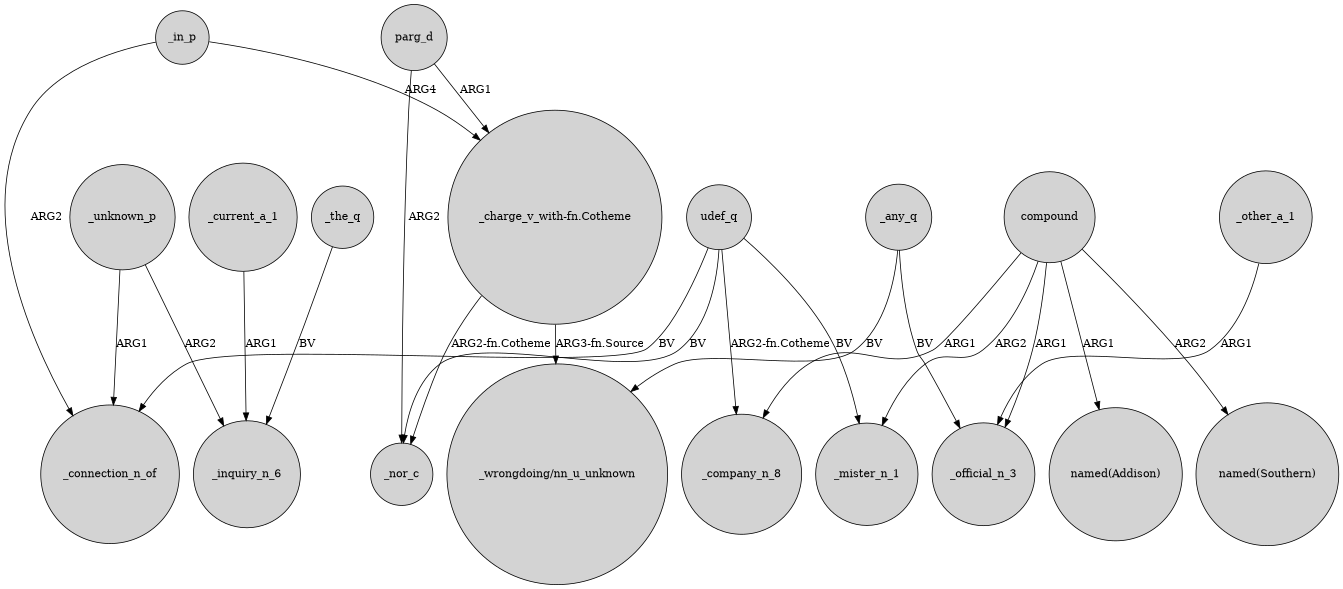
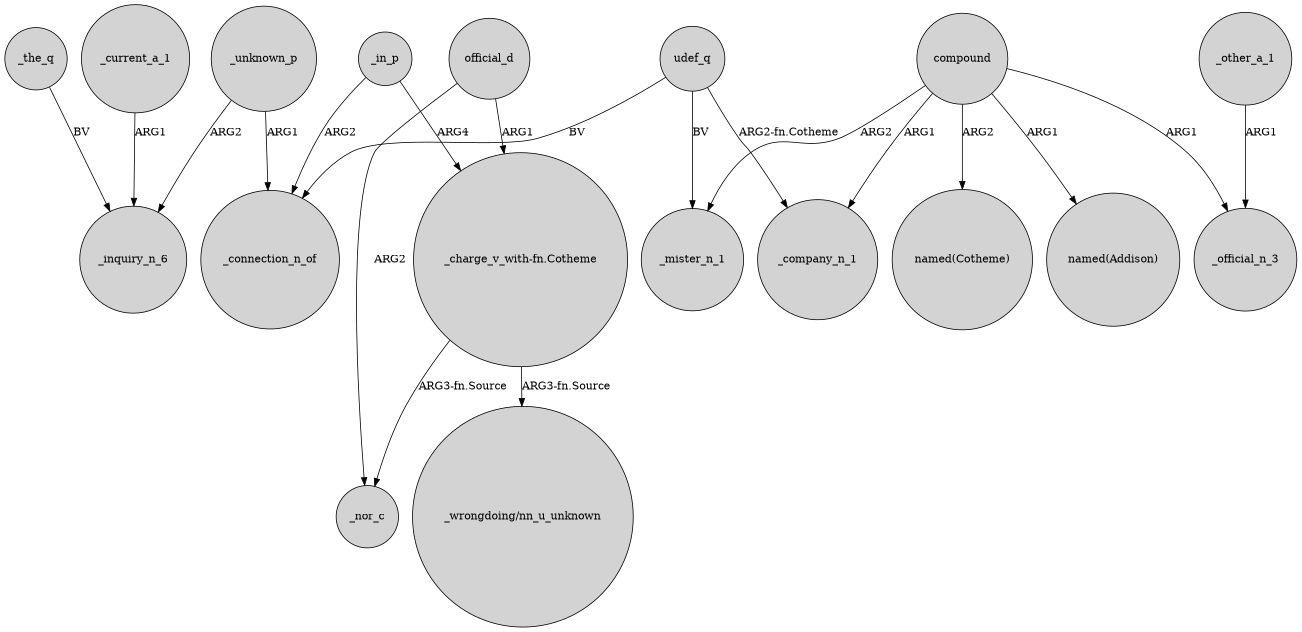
  digraph {
    node [shape=circle style=filled]
    udef_q
    _connection_n_of
    _mister_n_1
    _nor_c
-   _company_n_1 [label=_company_n_8]
+   _company_n_1
    compound
    n7 [label=_official_n_3]
    "named(Addison)"
-   "named(Southern)"
+   "named(Southern)" [label="named(Cotheme)"]
    n10 [label=_unknown_p]
    n11 [label=_inquiry_n_6]
    _the_q
    _current_a_1
    _other_a_1
    "_charge_v_with-fn.Cotheme"
    "_wrongdoing/nn_u_unknown"
    _in_p
-   parg_d
-   _any_q
+   parg_d [label=official_d]
    udef_q -> _connection_n_of [label=BV]
    udef_q -> _mister_n_1 [label=BV]
-   udef_q -> _nor_c [label=BV]
    udef_q -> _company_n_1 [label="ARG2-fn.Cotheme"]
    compound -> _mister_n_1 [label=ARG2]
    compound -> _company_n_1 [label=ARG1]
    compound -> n7 [label=ARG1]
    compound -> "named(Addison)" [label=ARG1]
    compound -> "named(Southern)" [label=ARG2]
    n10 -> _connection_n_of [label=ARG1]
    n10 -> n11 [label=ARG2]
    _the_q -> n11 [label=BV]
    _current_a_1 -> n11 [label=ARG1]
    _other_a_1 -> n7 [label=ARG1]
-   "_charge_v_with-fn.Cotheme" -> _nor_c [label="ARG2-fn.Cotheme"]
+   "_charge_v_with-fn.Cotheme" -> _nor_c [label="ARG3-fn.Source"]
    "_charge_v_with-fn.Cotheme" -> "_wrongdoing/nn_u_unknown" [label="ARG3-fn.Source"]
    _in_p -> _connection_n_of [label=ARG2]
    _in_p -> "_charge_v_with-fn.Cotheme" [label=ARG4]
    parg_d -> _nor_c [label=ARG2]
    parg_d -> "_charge_v_with-fn.Cotheme" [label=ARG1]
-   _any_q -> n7 [label=BV]
-   _any_q -> "_wrongdoing/nn_u_unknown" [label=BV]
  }
